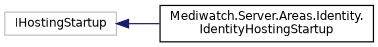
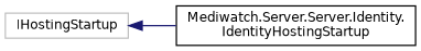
  digraph {
    rankdir=LR
    node [fillcolor=white fontname=Helvetica fontsize=10 shape=record style=filled]
    n1 [color=grey75 height=0.2 label=IHostingStartup width=0.4]
-   n2 [color=black height=0.2 label="Mediwatch.Server.Areas.Identity.\lIdentityHostingStartup" width=0.4]
+   n2 [color=black height=0.2 label="Mediwatch.Server.Server.Identity.\lIdentityHostingStartup" width=0.4]
    n1 -> n2 [color=midnightblue dir=back fontname=Helvetica fontsize=10 labelfontname=Helvetica labelfontsize=10 style=solid]
  }
